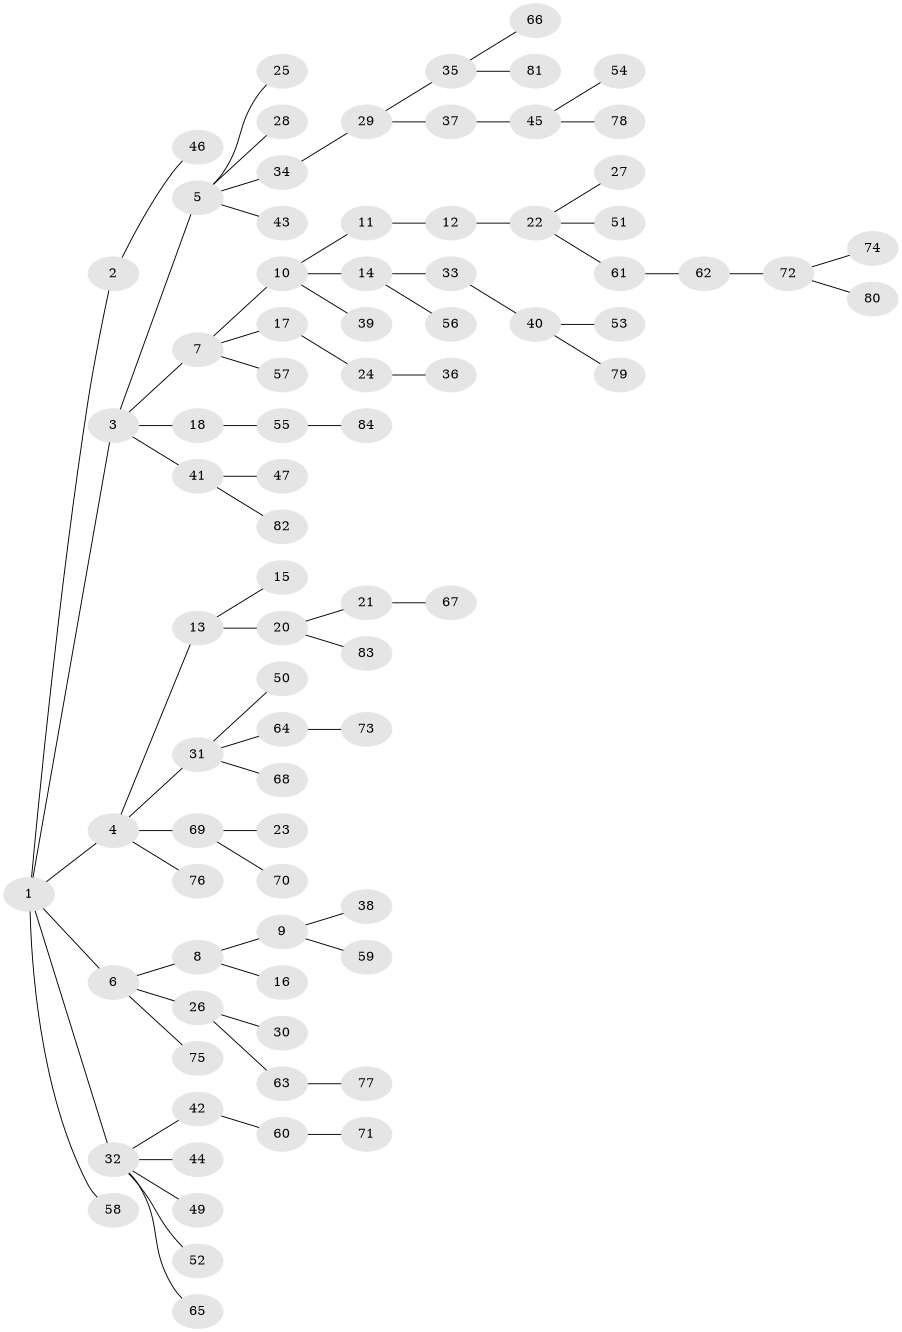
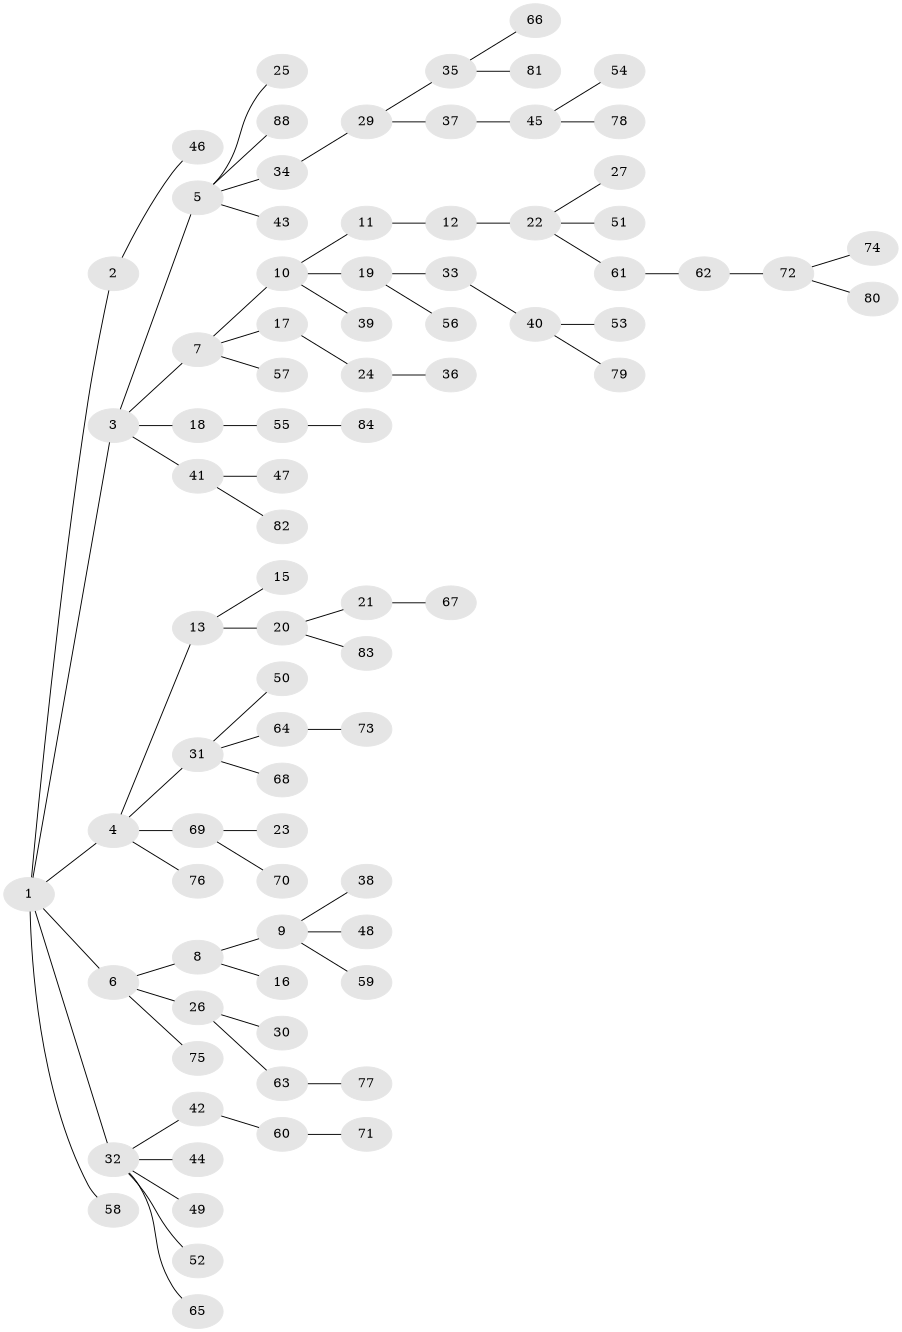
  graph {
    rankdir=LR
    node [color=gray90 style=filled]
    1
    2
    3
    4
    6
    32
    58
    46
    5
    7
    18
    41
    13
    31
    69
    76
    8
    26
    75
    42
    44
    49
    52
    65
    25
-   28
+   28 [label=88]
    34
    43
    10
    17
    57
    55
    47
    82
    15
    20
    50
    64
    68
    23
    70
    29
    9
    16
    30
    63
    11
-   19 [label=14]
+   19
    39
    24
    38
+   48
    59
    12
    33
    56
    22
    27
    51
    61
    21
    83
    36
    84
    40
    67
    62
    77
    35
    37
    66
    81
    45
    73
    60
    53
    79
    54
    78
    71
    72
    74
    80
    1 -- 2
    1 -- 3
    1 -- 4
    1 -- 6
    1 -- 32
    1 -- 58
    2 -- 46
    3 -- 5
    3 -- 7
    3 -- 18
    3 -- 41
    4 -- 13
    4 -- 31
    4 -- 69
    4 -- 76
    6 -- 8
    6 -- 26
    6 -- 75
    32 -- 42
    32 -- 44
    32 -- 49
    32 -- 52
    32 -- 65
    5 -- 25
    5 -- 28
    5 -- 34
    5 -- 43
    7 -- 10
    7 -- 17
    7 -- 57
    18 -- 55
    41 -- 47
    41 -- 82
    13 -- 15
    13 -- 20
    31 -- 50
    31 -- 64
    31 -- 68
    69 -- 23
    69 -- 70
    8 -- 9
    8 -- 16
    26 -- 30
    26 -- 63
    42 -- 60
    34 -- 29
    10 -- 11
    10 -- 19
    10 -- 39
    17 -- 24
    55 -- 84
    20 -- 21
    20 -- 83
    64 -- 73
    29 -- 35
    29 -- 37
    9 -- 38
+   9 -- 48
    9 -- 59
    63 -- 77
    11 -- 12
    19 -- 33
    19 -- 56
    24 -- 36
    12 -- 22
    33 -- 40
    22 -- 27
    22 -- 51
    22 -- 61
    61 -- 62
    21 -- 67
    40 -- 53
    40 -- 79
    62 -- 72
    35 -- 66
    35 -- 81
    37 -- 45
    45 -- 54
    45 -- 78
    60 -- 71
    72 -- 74
    72 -- 80
  }
